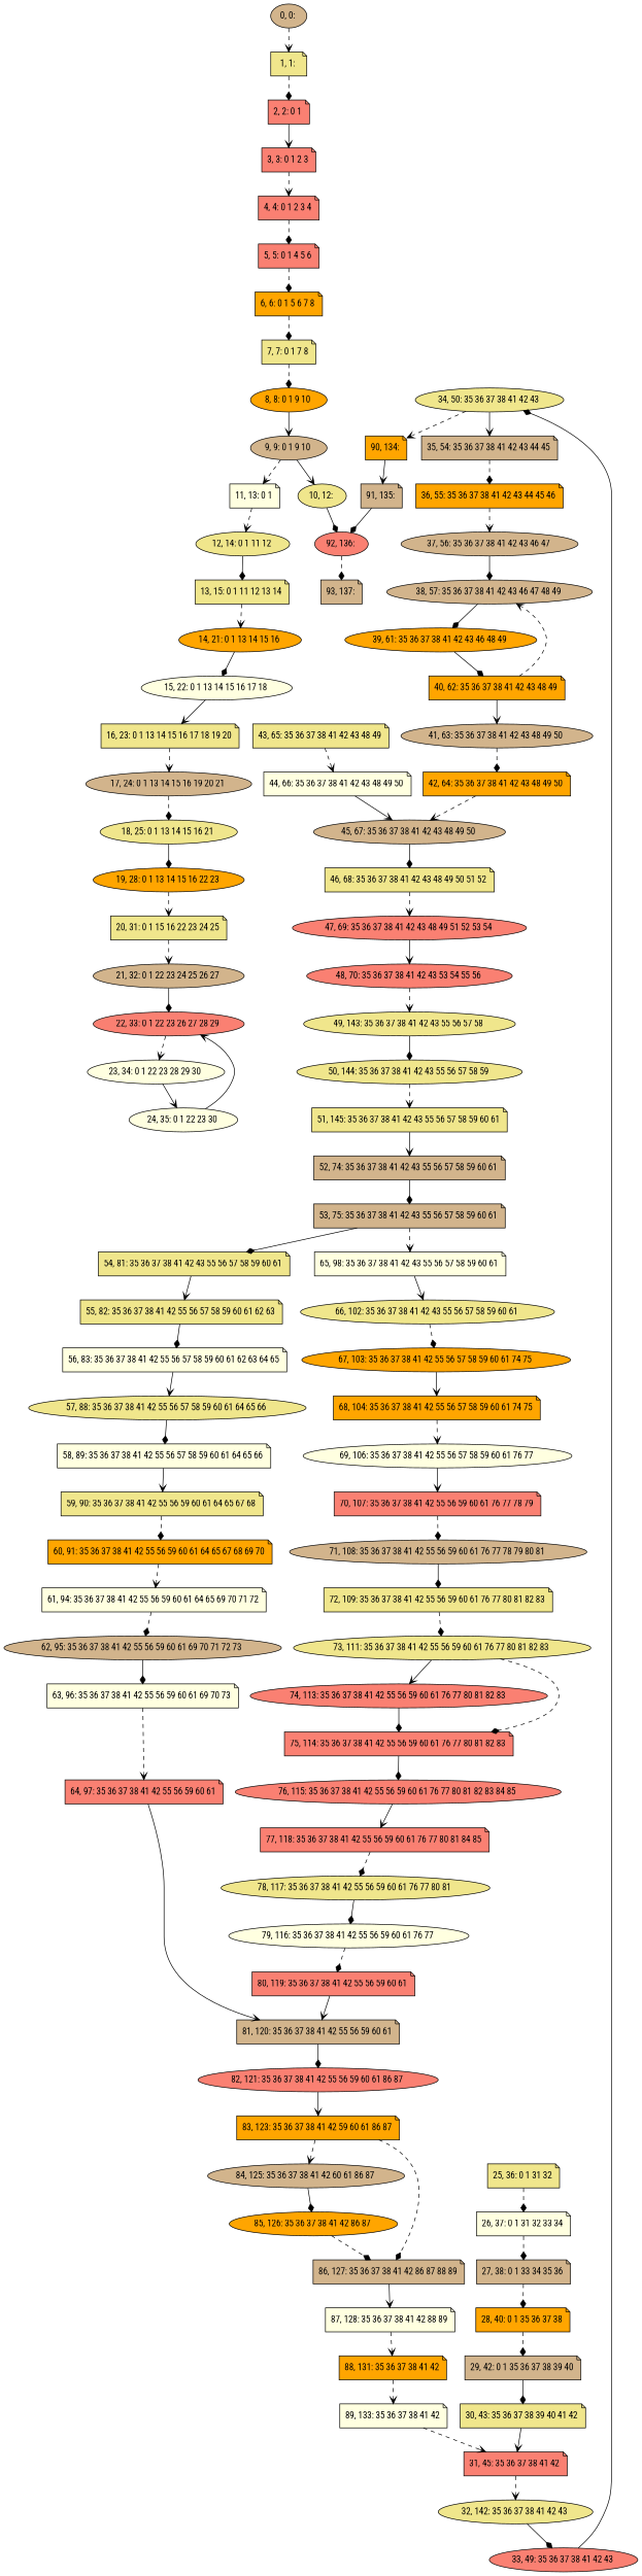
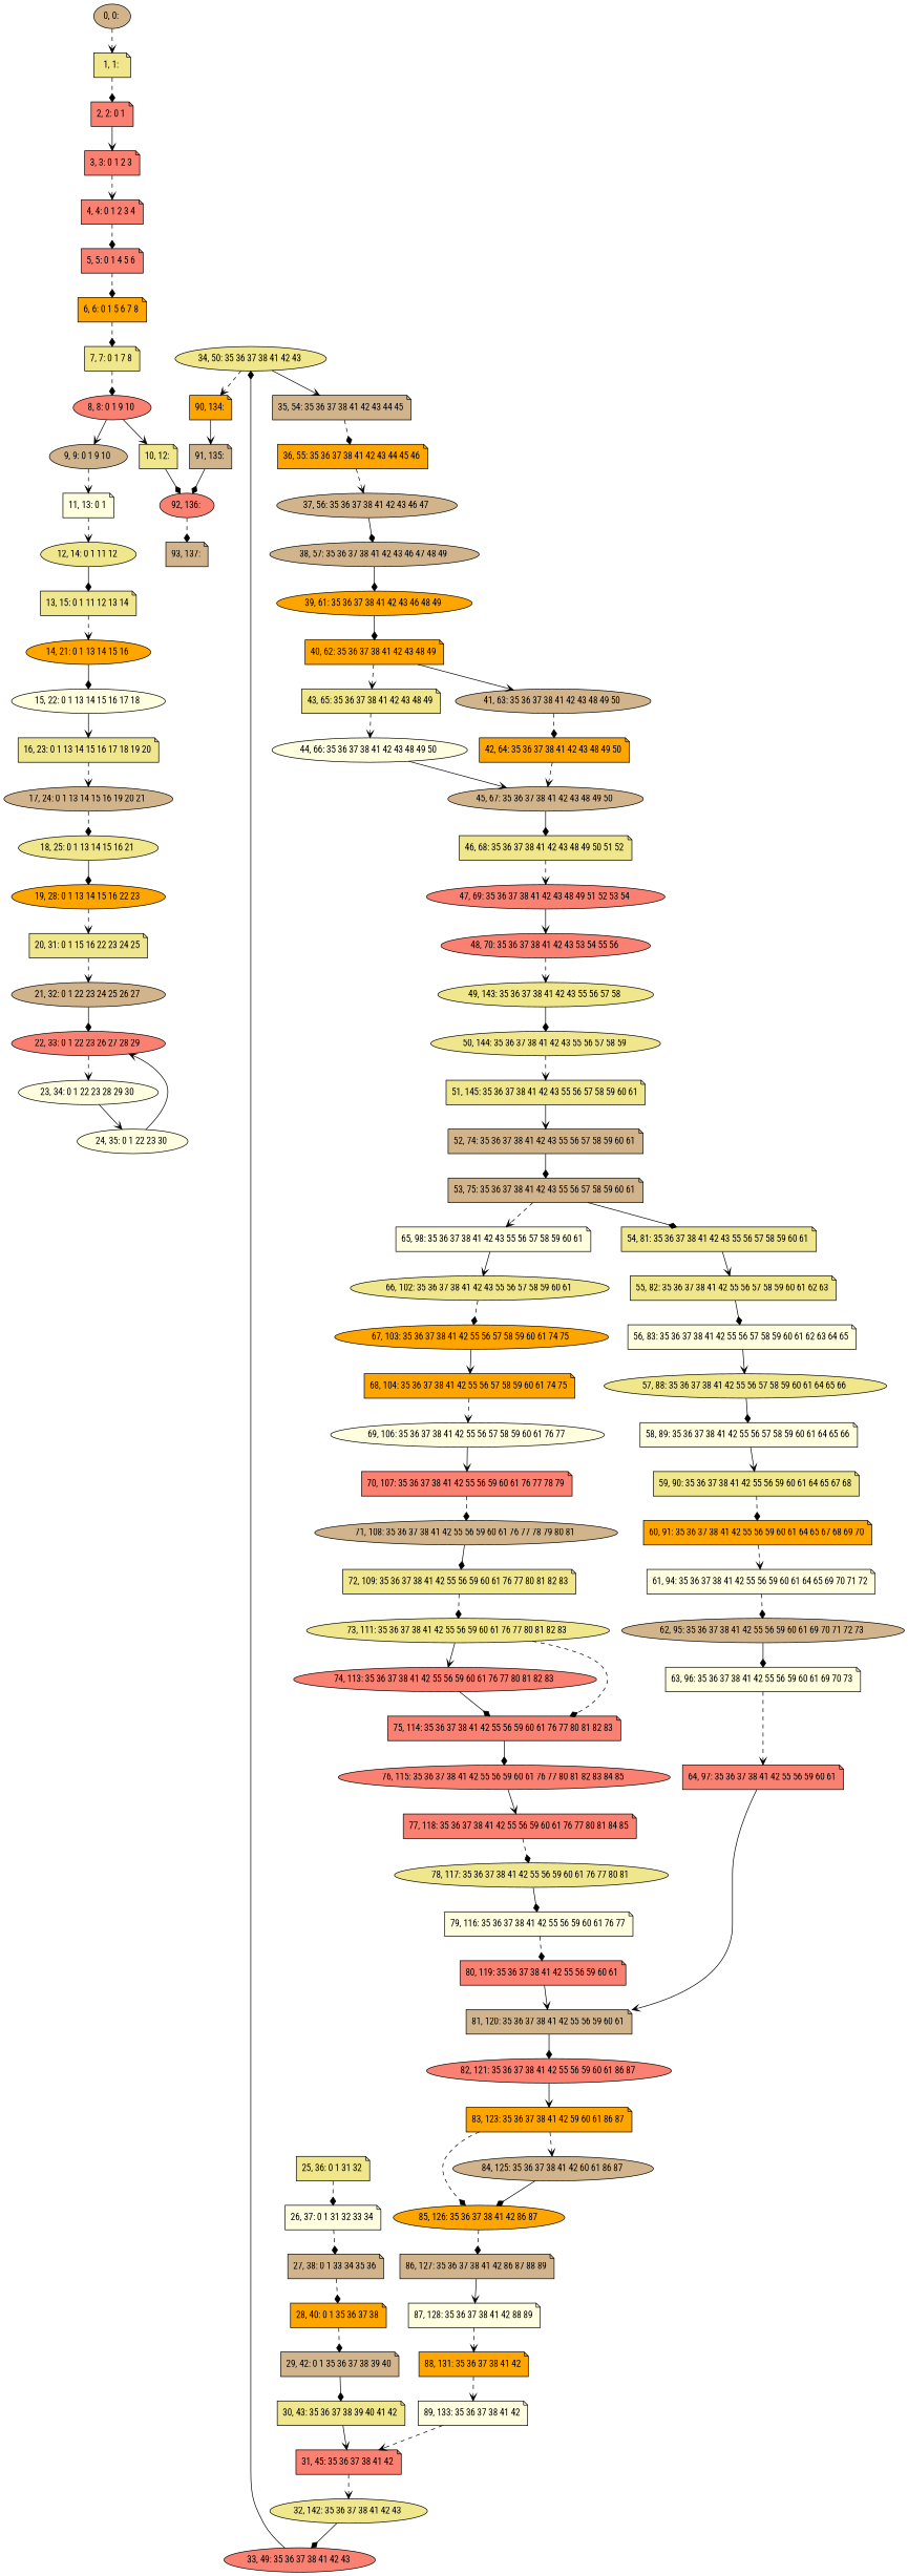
  digraph {
    fontname="Roboto Condensed"
    node [fillcolor=khaki fontname="Roboto Condensed" shape=note style=filled]
    edge [arrowhead=vee fontname="Roboto Condensed" style=solid]
    n1 [fillcolor=tan label="0, 0: " shape=ellipse]
    n2 [label="1, 1: "]
    n3 [fillcolor=salmon label="2, 2: 0 1 "]
    n4 [fillcolor=salmon label="3, 3: 0 1 2 3 "]
    n5 [fillcolor=salmon label="4, 4: 0 1 2 3 4 "]
    n6 [fillcolor=salmon label="5, 5: 0 1 4 5 6 "]
    n7 [fillcolor=orange label="6, 6: 0 1 5 6 7 8 "]
    n8 [label="7, 7: 0 1 7 8 "]
-   n9 [fillcolor=orange label="8, 8: 0 1 9 10 " shape=ellipse]
+   n9 [fillcolor=salmon label="8, 8: 0 1 9 10 " shape=ellipse]
    n10 [fillcolor=tan label="9, 9: 0 1 9 10 " shape=ellipse]
-   n11 [label="10, 12: " shape=ellipse]
+   n11 [label="10, 12: "]
    n12 [fillcolor=lightyellow label="11, 13: 0 1 "]
    n13 [fillcolor=salmon label="92, 136: " shape=ellipse]
    n14 [label="12, 14: 0 1 11 12 " shape=ellipse]
    n15 [fillcolor=tan label="93, 137: "]
    n16 [label="13, 15: 0 1 11 12 13 14 "]
    n17 [fillcolor=orange label="14, 21: 0 1 13 14 15 16 " shape=ellipse]
    n18 [fillcolor=lightyellow label="15, 22: 0 1 13 14 15 16 17 18 " shape=ellipse]
    n19 [label="16, 23: 0 1 13 14 15 16 17 18 19 20 "]
    n20 [fillcolor=tan label="17, 24: 0 1 13 14 15 16 19 20 21 " shape=ellipse]
    n21 [label="18, 25: 0 1 13 14 15 16 21 " shape=ellipse]
    n22 [fillcolor=orange label="19, 28: 0 1 13 14 15 16 22 23 " shape=ellipse]
    n23 [label="20, 31: 0 1 15 16 22 23 24 25 "]
    n24 [fillcolor=tan label="21, 32: 0 1 22 23 24 25 26 27 " shape=ellipse]
    n25 [fillcolor=salmon label="22, 33: 0 1 22 23 26 27 28 29 " shape=ellipse]
    n26 [fillcolor=lightyellow label="23, 34: 0 1 22 23 28 29 30 " shape=ellipse]
    n27 [fillcolor=lightyellow label="24, 35: 0 1 22 23 30 " shape=ellipse]
    n28 [label="25, 36: 0 1 31 32 "]
    n29 [fillcolor=lightyellow label="26, 37: 0 1 31 32 33 34 "]
    n30 [fillcolor=tan label="27, 38: 0 1 33 34 35 36 "]
    n31 [fillcolor=orange label="28, 40: 0 1 35 36 37 38 "]
    n32 [fillcolor=tan label="29, 42: 0 1 35 36 37 38 39 40 "]
    n33 [label="30, 43: 35 36 37 38 39 40 41 42 "]
    n34 [fillcolor=salmon label="31, 45: 35 36 37 38 41 42 "]
    n35 [label="32, 142: 35 36 37 38 41 42 43 " shape=ellipse]
    n36 [fillcolor=salmon label="33, 49: 35 36 37 38 41 42 43 " shape=ellipse]
    n37 [label="34, 50: 35 36 37 38 41 42 43 " shape=ellipse]
    n38 [fillcolor=tan label="35, 54: 35 36 37 38 41 42 43 44 45 "]
    n39 [fillcolor=orange label="90, 134: "]
    n40 [fillcolor=orange label="36, 55: 35 36 37 38 41 42 43 44 45 46 "]
    n41 [fillcolor=tan label="91, 135: "]
    n42 [fillcolor=tan label="37, 56: 35 36 37 38 41 42 43 46 47 " shape=ellipse]
    n43 [fillcolor=tan label="38, 57: 35 36 37 38 41 42 43 46 47 48 49 " shape=ellipse]
    n44 [fillcolor=orange label="39, 61: 35 36 37 38 41 42 43 46 48 49 " shape=ellipse]
    n45 [fillcolor=orange label="40, 62: 35 36 37 38 41 42 43 48 49 "]
    n46 [fillcolor=tan label="41, 63: 35 36 37 38 41 42 43 48 49 50 " shape=ellipse]
    n47 [label="43, 65: 35 36 37 38 41 42 43 48 49 "]
    n48 [fillcolor=orange label="42, 64: 35 36 37 38 41 42 43 48 49 50 "]
-   n49 [fillcolor=lightyellow label="44, 66: 35 36 37 38 41 42 43 48 49 50 "]
+   n49 [fillcolor=lightyellow label="44, 66: 35 36 37 38 41 42 43 48 49 50 " shape=ellipse]
    n50 [fillcolor=tan label="45, 67: 35 36 37 38 41 42 43 48 49 50 " shape=ellipse]
    n51 [label="46, 68: 35 36 37 38 41 42 43 48 49 50 51 52 "]
    n52 [fillcolor=salmon label="47, 69: 35 36 37 38 41 42 43 48 49 51 52 53 54 " shape=ellipse]
    n53 [fillcolor=salmon label="48, 70: 35 36 37 38 41 42 43 53 54 55 56 " shape=ellipse]
    n54 [label="49, 143: 35 36 37 38 41 42 43 55 56 57 58 " shape=ellipse]
    n55 [label="50, 144: 35 36 37 38 41 42 43 55 56 57 58 59 " shape=ellipse]
    n56 [label="51, 145: 35 36 37 38 41 42 43 55 56 57 58 59 60 61 "]
    n57 [fillcolor=tan label="52, 74: 35 36 37 38 41 42 43 55 56 57 58 59 60 61 "]
    n58 [fillcolor=tan label="53, 75: 35 36 37 38 41 42 43 55 56 57 58 59 60 61 "]
    n59 [label="54, 81: 35 36 37 38 41 42 43 55 56 57 58 59 60 61 "]
    n60 [fillcolor=lightyellow label="65, 98: 35 36 37 38 41 42 43 55 56 57 58 59 60 61 "]
    n61 [label="55, 82: 35 36 37 38 41 42 55 56 57 58 59 60 61 62 63 "]
    n62 [label="66, 102: 35 36 37 38 41 42 43 55 56 57 58 59 60 61 " shape=ellipse]
    n63 [fillcolor=lightyellow label="56, 83: 35 36 37 38 41 42 55 56 57 58 59 60 61 62 63 64 65 "]
    n64 [label="57, 88: 35 36 37 38 41 42 55 56 57 58 59 60 61 64 65 66 " shape=ellipse]
    n65 [fillcolor=lightyellow label="58, 89: 35 36 37 38 41 42 55 56 57 58 59 60 61 64 65 66 "]
    n66 [label="59, 90: 35 36 37 38 41 42 55 56 59 60 61 64 65 67 68 "]
    n67 [fillcolor=orange label="60, 91: 35 36 37 38 41 42 55 56 59 60 61 64 65 67 68 69 70 "]
    n68 [fillcolor=lightyellow label="61, 94: 35 36 37 38 41 42 55 56 59 60 61 64 65 69 70 71 72 "]
    n69 [fillcolor=tan label="62, 95: 35 36 37 38 41 42 55 56 59 60 61 69 70 71 72 73 " shape=ellipse]
    n70 [fillcolor=lightyellow label="63, 96: 35 36 37 38 41 42 55 56 59 60 61 69 70 73 "]
    n71 [fillcolor=salmon label="64, 97: 35 36 37 38 41 42 55 56 59 60 61 "]
    n72 [fillcolor=tan label="81, 120: 35 36 37 38 41 42 55 56 59 60 61 "]
    n73 [fillcolor=salmon label="82, 121: 35 36 37 38 41 42 55 56 59 60 61 86 87 " shape=ellipse]
    n74 [fillcolor=orange label="67, 103: 35 36 37 38 41 42 55 56 57 58 59 60 61 74 75 " shape=ellipse]
    n75 [fillcolor=orange label="68, 104: 35 36 37 38 41 42 55 56 57 58 59 60 61 74 75 "]
    n76 [fillcolor=lightyellow label="69, 106: 35 36 37 38 41 42 55 56 57 58 59 60 61 76 77 " shape=ellipse]
    n77 [fillcolor=salmon label="70, 107: 35 36 37 38 41 42 55 56 59 60 61 76 77 78 79 "]
    n78 [fillcolor=tan label="71, 108: 35 36 37 38 41 42 55 56 59 60 61 76 77 78 79 80 81 " shape=ellipse]
    n79 [label="72, 109: 35 36 37 38 41 42 55 56 59 60 61 76 77 80 81 82 83 "]
    n80 [label="73, 111: 35 36 37 38 41 42 55 56 59 60 61 76 77 80 81 82 83 " shape=ellipse]
    n81 [fillcolor=salmon label="74, 113: 35 36 37 38 41 42 55 56 59 60 61 76 77 80 81 82 83 " shape=ellipse]
    n82 [fillcolor=salmon label="75, 114: 35 36 37 38 41 42 55 56 59 60 61 76 77 80 81 82 83 "]
    n83 [fillcolor=salmon label="76, 115: 35 36 37 38 41 42 55 56 59 60 61 76 77 80 81 82 83 84 85 " shape=ellipse]
    n84 [fillcolor=salmon label="77, 118: 35 36 37 38 41 42 55 56 59 60 61 76 77 80 81 84 85 "]
    n85 [label="78, 117: 35 36 37 38 41 42 55 56 59 60 61 76 77 80 81 " shape=ellipse]
-   n86 [fillcolor=lightyellow label="79, 116: 35 36 37 38 41 42 55 56 59 60 61 76 77 " shape=ellipse]
+   n86 [fillcolor=lightyellow label="79, 116: 35 36 37 38 41 42 55 56 59 60 61 76 77 "]
    n87 [fillcolor=salmon label="80, 119: 35 36 37 38 41 42 55 56 59 60 61 "]
    n88 [fillcolor=orange label="83, 123: 35 36 37 38 41 42 59 60 61 86 87 "]
    n89 [fillcolor=tan label="84, 125: 35 36 37 38 41 42 60 61 86 87 " shape=ellipse]
    n90 [fillcolor=orange label="85, 126: 35 36 37 38 41 42 86 87 " shape=ellipse]
    n91 [fillcolor=tan label="86, 127: 35 36 37 38 41 42 86 87 88 89 "]
    n92 [fillcolor=lightyellow label="87, 128: 35 36 37 38 41 42 88 89 "]
    n93 [fillcolor=orange label="88, 131: 35 36 37 38 41 42 "]
    n94 [fillcolor=lightyellow label="89, 133: 35 36 37 38 41 42 "]
    n1 -> n2 [style=dashed]
    n2 -> n3 [arrowhead=diamond style=dashed]
    n3 -> n4
    n4 -> n5 [style=dashed]
    n5 -> n6 [arrowhead=diamond style=dashed]
    n6 -> n7 [arrowhead=diamond style=dashed]
    n7 -> n8 [arrowhead=diamond style=dashed]
    n8 -> n9 [arrowhead=diamond style=dashed]
    n9 -> n10
-   n10 -> n11
+   n9 -> n11
    n10 -> n12 [style=dashed]
    n11 -> n13 [arrowhead=diamond]
    n12 -> n14 [style=dashed]
    n13 -> n15 [arrowhead=diamond style=dashed]
    n14 -> n16 [arrowhead=diamond]
    n16 -> n17 [style=dashed]
    n17 -> n18 [arrowhead=diamond]
    n18 -> n19
    n19 -> n20 [style=dashed]
    n20 -> n21 [arrowhead=diamond style=dashed]
    n21 -> n22 [arrowhead=diamond]
    n22 -> n23 [style=dashed]
    n23 -> n24 [style=dashed]
    n24 -> n25 [arrowhead=diamond]
    n25 -> n26 [style=dashed]
    n26 -> n27
    n27 -> n25
    n28 -> n29 [arrowhead=diamond style=dashed]
    n29 -> n30 [arrowhead=diamond style=dashed]
    n30 -> n31 [arrowhead=diamond style=dashed]
    n31 -> n32 [arrowhead=diamond style=dashed]
    n32 -> n33 [arrowhead=diamond]
    n33 -> n34
    n34 -> n35 [style=dashed]
    n35 -> n36 [arrowhead=diamond]
    n36 -> n37 [arrowhead=diamond]
    n37 -> n38
    n37 -> n39 [style=dashed]
    n38 -> n40 [arrowhead=diamond style=dashed]
    n39 -> n41
    n40 -> n42 [style=dashed]
    n41 -> n13 [arrowhead=diamond]
    n42 -> n43 [arrowhead=diamond]
    n43 -> n44 [arrowhead=diamond]
    n44 -> n45 [arrowhead=diamond]
    n45 -> n46
-   n45 -> n43 [style=dashed]
+   n45 -> n47 [style=dashed]
    n46 -> n48 [arrowhead=diamond style=dashed]
    n47 -> n49 [style=dashed]
    n48 -> n50 [style=dashed]
    n49 -> n50
    n50 -> n51 [arrowhead=diamond]
    n51 -> n52 [style=dashed]
    n52 -> n53
    n53 -> n54 [style=dashed]
    n54 -> n55 [arrowhead=diamond]
    n55 -> n56 [style=dashed]
    n56 -> n57
    n57 -> n58 [arrowhead=diamond]
    n58 -> n59 [arrowhead=diamond]
    n58 -> n60 [style=dashed]
    n59 -> n61
    n60 -> n62
    n61 -> n63 [arrowhead=diamond]
    n62 -> n74 [arrowhead=diamond style=dashed]
    n63 -> n64
    n64 -> n65 [arrowhead=diamond]
    n65 -> n66
    n66 -> n67 [arrowhead=diamond style=dashed]
    n67 -> n68 [style=dashed]
    n68 -> n69 [arrowhead=diamond style=dashed]
    n69 -> n70 [arrowhead=diamond]
    n70 -> n71 [style=dashed]
    n71 -> n72
    n72 -> n73 [arrowhead=diamond]
    n73 -> n88
    n74 -> n75
    n75 -> n76 [style=dashed]
    n76 -> n77
    n77 -> n78 [arrowhead=diamond style=dashed]
    n78 -> n79 [arrowhead=diamond]
    n79 -> n80 [arrowhead=diamond style=dashed]
    n80 -> n81
    n80 -> n82 [arrowhead=diamond style=dashed]
    n81 -> n82 [arrowhead=diamond]
    n82 -> n83 [arrowhead=diamond]
    n83 -> n84
    n84 -> n85 [arrowhead=diamond style=dashed]
    n85 -> n86 [arrowhead=diamond]
    n86 -> n87 [arrowhead=diamond style=dashed]
    n87 -> n72
    n88 -> n89 [style=dashed]
-   n88 -> n91 [arrowhead=diamond style=dashed]
+   n88 -> n90 [arrowhead=diamond style=dashed]
    n89 -> n90 [arrowhead=diamond]
    n90 -> n91 [arrowhead=diamond style=dashed]
    n91 -> n92
    n92 -> n93 [style=dashed]
    n93 -> n94 [style=dashed]
    n94 -> n34 [style=dashed]
  }
